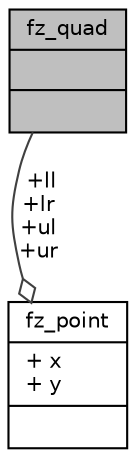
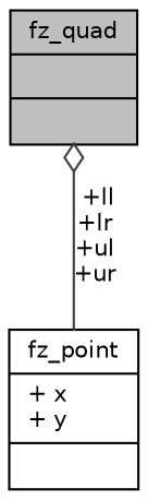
  digraph {
    node [color=black fontname=Helvetica fontsize=10 shape=record style=filled]
    n1 [fillcolor=grey75 fontcolor=black height=0.2 label="{fz_quad\n||}" width=0.4]
    n2 [fillcolor=white height=0.2 label="{fz_point\n|+ x\l+ y\l|}" width=0.4]
-   n1 -> n2 [arrowhead=odiamond color=grey25 fontname=Helvetica fontsize=10 label=" +ll\n+lr\n+ul\n+ur" labelfontname=Helvetica labelfontsize=10 style=solid]
+   n2 -> n1 [arrowhead=odiamond color=grey25 fontname=Helvetica fontsize=10 label=" +ll\n+lr\n+ul\n+ur" labelfontname=Helvetica labelfontsize=10 style=solid]
  }
